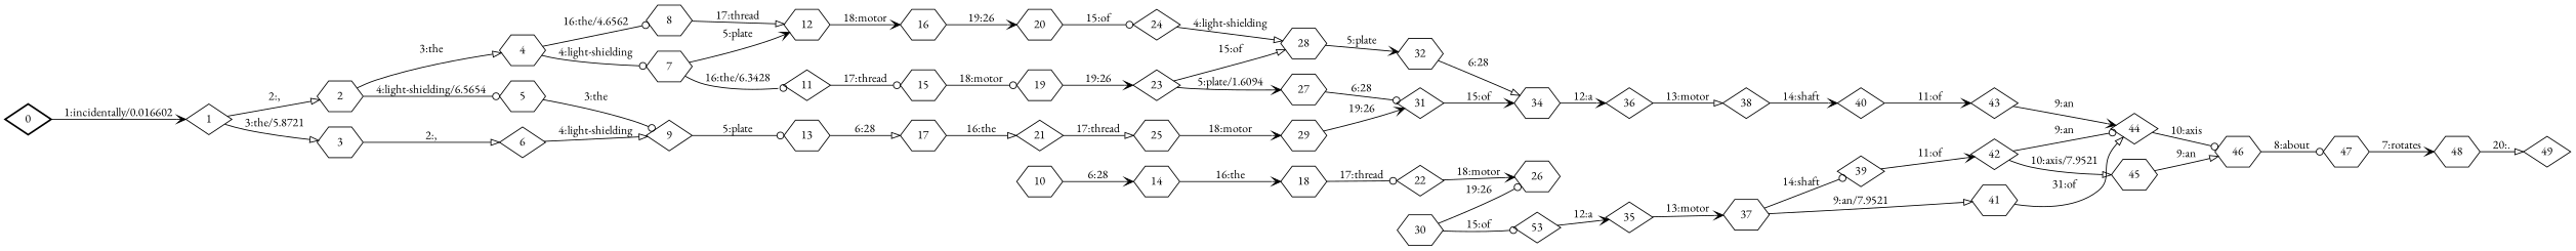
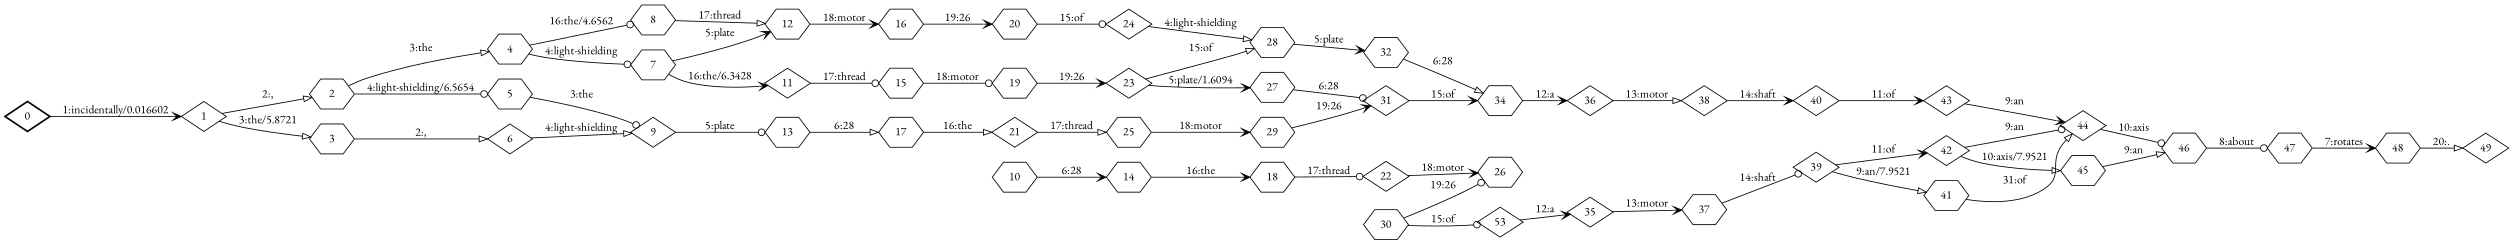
  digraph {
    fontname="EB Garamond"
    nodesep=0.25
    rankdir=LR
    ranksep=0.4
    node [fontname="EB Garamond" fontsize=14 shape=hexagon style=solid]
    edge [arrowhead=vee fontname="EB Garamond" fontsize=14]
    n1 [label=0 shape=diamond style=bold]
    n2 [label=1 shape=diamond]
    n3 [label=2]
    n4 [label=3]
    n5 [label=4]
    n6 [label=5]
    n7 [label=6 shape=diamond]
    n8 [label=8]
    n9 [label=7]
    n10 [label=9 shape=diamond]
    n11 [label=12]
    n12 [label=11 shape=diamond]
    n13 [label=13]
    n14 [label=16]
    n15 [label=15]
    n16 [label=10]
    n17 [label=14]
    n18 [label=17]
    n19 [label=19]
    n20 [label=18]
    n21 [label=20]
    n22 [label=21 shape=diamond]
    n23 [label=22 shape=diamond]
    n24 [label=23 shape=diamond]
    n25 [label=24 shape=diamond]
    n26 [label=25]
    n27 [label=26]
    n28 [label=27]
    n29 [label=28]
    n30 [label=29]
    n31 [label=31 shape=diamond]
    n32 [label=32]
    n33 [label=30]
    n34 [label=53 shape=diamond]
    n35 [label=34]
    n36 [label=35 shape=diamond]
    n37 [label=36 shape=diamond]
    n38 [label=37]
    n39 [label=38 shape=diamond]
    n40 [label=39 shape=diamond]
    n41 [label=40 shape=diamond]
    n42 [label=41]
    n43 [label=42 shape=diamond]
    n44 [label=43 shape=diamond]
    n45 [label=44 shape=diamond]
    n46 [label=45]
    n47 [label=46]
    n48 [label=47]
    n49 [label=48]
    n50 [label=49 shape=diamond]
    n1 -> n2 [label="1:incidentally/0.016602"]
    n2 -> n3 [arrowhead=onormal label="2:,"]
    n2 -> n4 [arrowhead=onormal label="3:the/5.8721"]
    n3 -> n5 [arrowhead=onormal label="3:the"]
    n3 -> n6 [arrowhead=odot label="4:light-shielding/6.5654"]
    n4 -> n7 [arrowhead=onormal label="2:,"]
    n5 -> n8 [arrowhead=odot label="16:the/4.6562"]
    n5 -> n9 [arrowhead=odot label="4:light-shielding"]
    n6 -> n10 [arrowhead=odot label="3:the"]
    n7 -> n10 [arrowhead=onormal label="4:light-shielding"]
    n8 -> n11 [arrowhead=onormal label="17:thread"]
    n9 -> n11 [label="5:plate"]
-   n9 -> n12 [arrowhead=odot label="16:the/6.3428"]
+   n9 -> n12 [label="16:the/6.3428"]
    n10 -> n13 [arrowhead=odot label="5:plate"]
    n11 -> n14 [label="18:motor"]
    n12 -> n15 [arrowhead=odot label="17:thread"]
    n13 -> n18 [arrowhead=onormal label="6:28"]
    n14 -> n21 [label="19:26"]
    n15 -> n19 [arrowhead=odot label="18:motor"]
    n16 -> n17 [label="6:28"]
    n17 -> n20 [label="16:the"]
    n18 -> n22 [arrowhead=onormal label="16:the"]
    n19 -> n24 [label="19:26"]
    n20 -> n23 [arrowhead=odot label="17:thread"]
    n21 -> n25 [arrowhead=odot label="15:of"]
    n22 -> n26 [arrowhead=onormal label="17:thread"]
    n23 -> n27 [label="18:motor"]
    n24 -> n28 [label="5:plate/1.6094"]
    n24 -> n29 [arrowhead=onormal label="15:of"]
    n25 -> n29 [arrowhead=onormal label="4:light-shielding"]
    n26 -> n30 [label="18:motor"]
    n28 -> n31 [arrowhead=odot label="6:28"]
    n29 -> n32 [label="5:plate"]
    n30 -> n31 [label="19:26"]
    n31 -> n35 [label="15:of"]
    n32 -> n35 [arrowhead=onormal label="6:28"]
    n33 -> n27 [arrowhead=odot label="19:26"]
    n33 -> n34 [arrowhead=odot label="15:of"]
    n34 -> n36 [label="12:a"]
    n35 -> n37 [label="12:a"]
    n36 -> n38 [label="13:motor"]
    n37 -> n39 [arrowhead=onormal label="13:motor"]
    n38 -> n40 [arrowhead=odot label="14:shaft"]
    n39 -> n41 [label="14:shaft"]
-   n38 -> n42 [arrowhead=onormal label="9:an/7.9521"]
+   n40 -> n42 [arrowhead=onormal label="9:an/7.9521"]
    n40 -> n43 [label="11:of"]
    n41 -> n44 [label="11:of"]
    n42 -> n45 [arrowhead=onormal label="31:of"]
    n43 -> n45 [arrowhead=odot label="9:an"]
    n43 -> n46 [arrowhead=onormal label="10:axis/7.9521"]
    n44 -> n45 [label="9:an"]
    n45 -> n47 [arrowhead=odot label="10:axis"]
    n46 -> n47 [arrowhead=onormal label="9:an"]
    n47 -> n48 [arrowhead=odot label="8:about"]
    n48 -> n49 [label="7:rotates"]
    n49 -> n50 [arrowhead=onormal label="20:."]
  }
